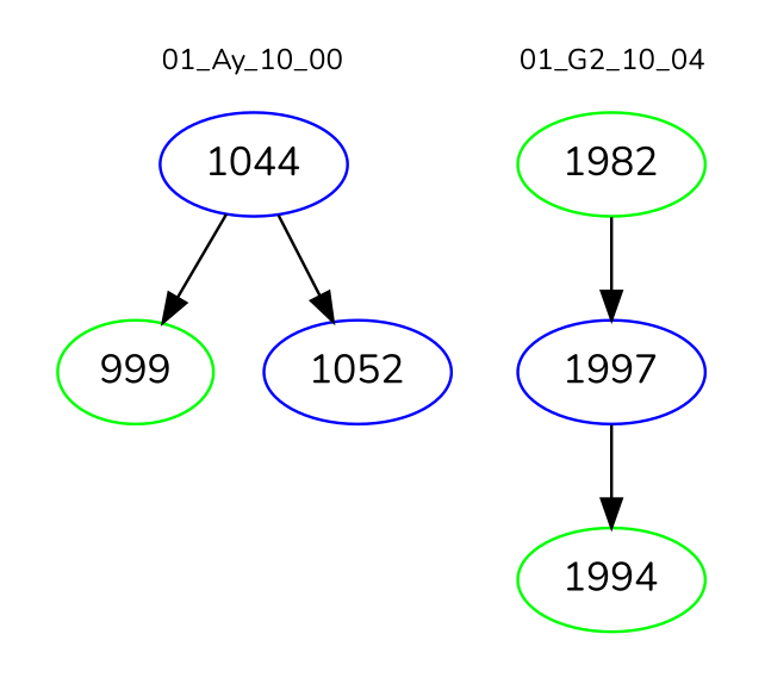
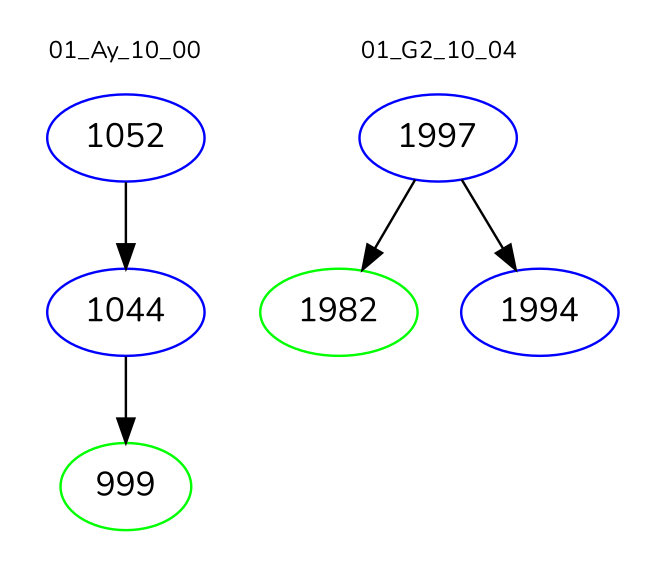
  digraph {
    fontname=Nunito
    node [color=blue fontname=Nunito]
    edge [color=black fontname=Nunito]
    n1 [label=1044]
    n2 [color=green label=999]
    n3 [label=1052]
    n4 [color=green label=1982]
-   n5 [color=green label=1994]
+   n5 [label=1994]
    n6 [label=1997]
    subgraph cluster_1 {
      color=white
      fontsize=10
      label="01_Ay_10_00"
      n1
      n2
      n3
    }
    subgraph cluster_2 {
      color=white
      fontsize=10
      label="01_G2_10_04"
      n4
      n5
      n6
    }
    n1 -> n2
-   n1 -> n3
-   n4 -> n6
+   n3 -> n1
+   n6 -> n4
    n6 -> n5
  }
